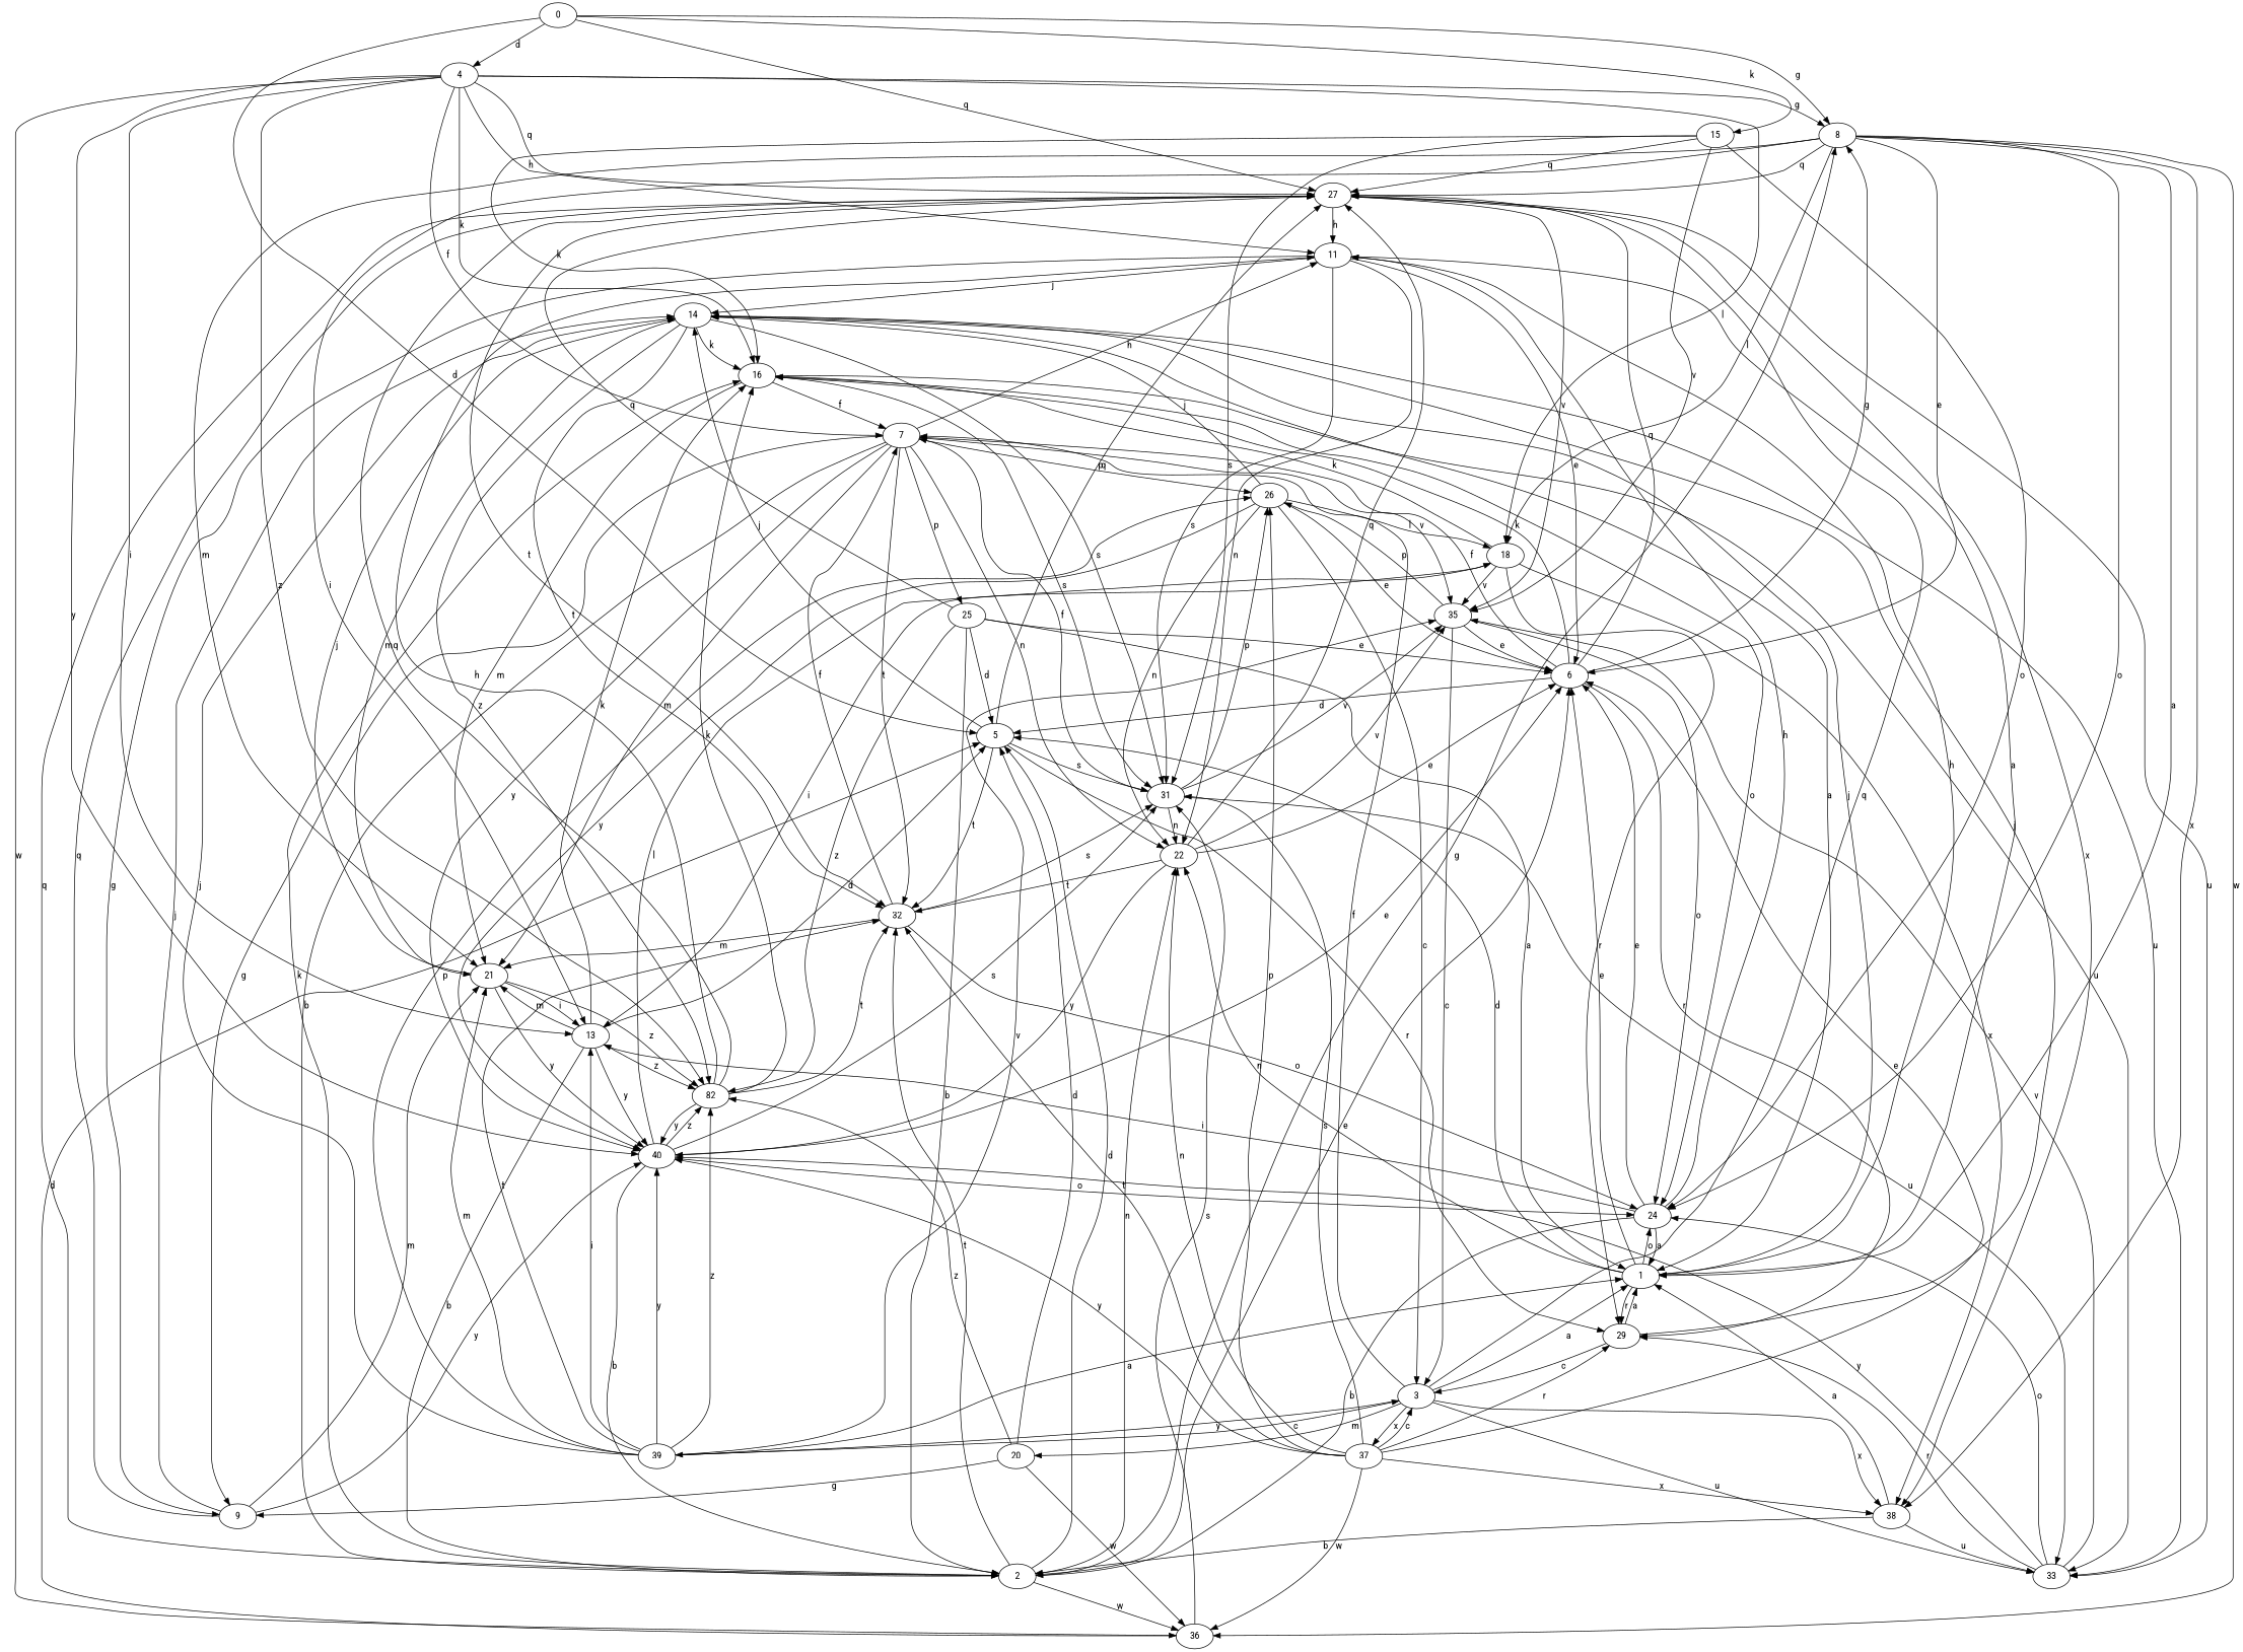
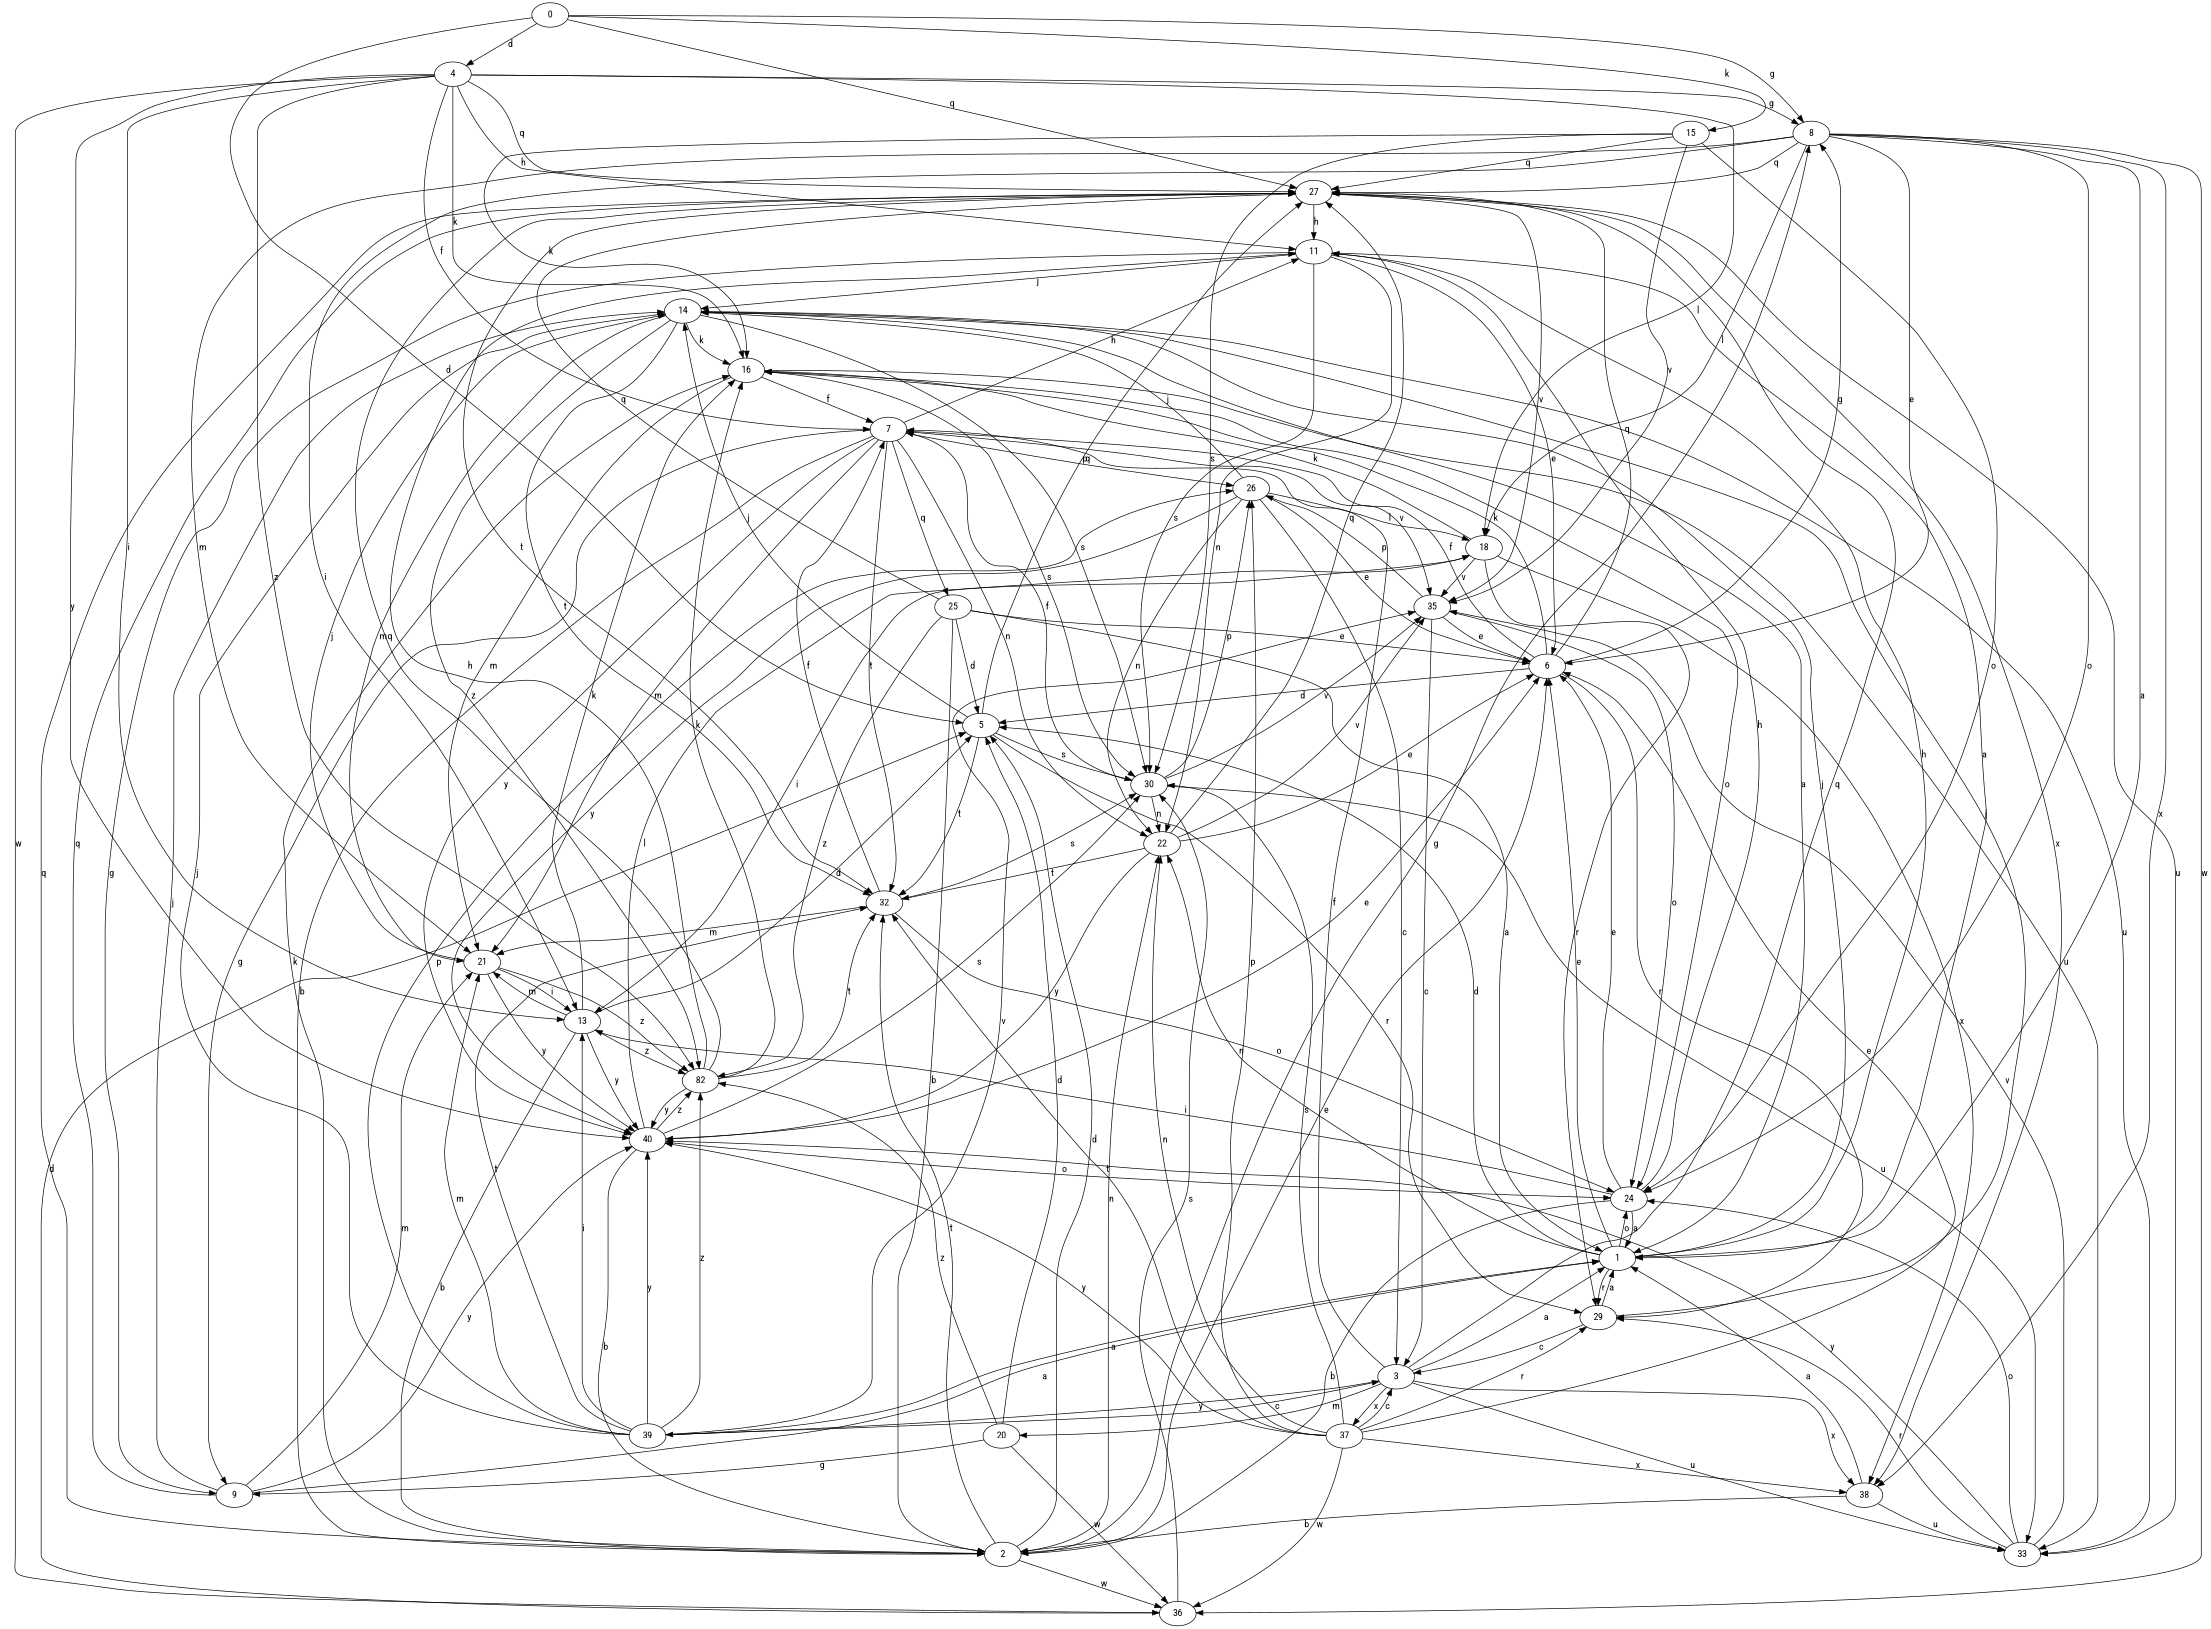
  strict digraph {
    fontname="Roboto Condensed"
    node [fontname="Roboto Condensed"]
    edge [fontname="Roboto Condensed"]
    0
    4
    5
    8
    15
    27
    11
    16
    36
    7
    13
    18
    40
    n14 [label=82]
    14
    29
    32
-   30 [label=31]
+   30
    1
    6
    24
    38
    21
    35
    33
    22
    9
    2
    3
    20
    37
    39
    25
    26
    0 -> 4 [label=d]
    0 -> 5 [label=d]
    0 -> 8 [label=g]
    0 -> 15 [label=k]
    0 -> 27 [label=q]
    4 -> 8 [label=g]
    4 -> 27 [label=q]
    4 -> 11 [label=h]
    4 -> 16 [label=k]
    4 -> 36 [label=w]
    4 -> 7 [label=f]
    4 -> 13 [label=i]
    4 -> 18 [label=l]
    4 -> 40 [label=y]
    4 -> n14 [label=z]
    5 -> 27 [label=q]
    5 -> 14 [label=j]
    5 -> 29 [label=r]
    5 -> 32 [label=t]
    5 -> 30 [label=s]
    8 -> 27 [label=q]
    8 -> 36 [label=w]
    8 -> 13 [label=i]
    8 -> 18 [label=l]
    8 -> 1 [label=a]
    8 -> 6 [label=e]
    8 -> 24 [label=o]
    8 -> 38 [label=x]
    8 -> 21 [label=m]
    15 -> 27 [label=q]
    15 -> 16 [label=k]
    15 -> 30 [label=s]
    15 -> 24 [label=o]
    15 -> 35 [label=v]
    27 -> 11 [label=h]
    27 -> 32 [label=t]
    27 -> 38 [label=x]
    27 -> 35 [label=v]
    27 -> 33 [label=u]
    11 -> 14 [label=j]
    11 -> 30 [label=s]
    11 -> 1 [label=a]
    11 -> 6 [label=e]
    11 -> 22 [label=n]
    11 -> 9 [label=g]
    16 -> 7 [label=f]
    16 -> 30 [label=s]
    16 -> 24 [label=o]
    16 -> 21 [label=m]
    16 -> 33 [label=u]
    36 -> 5 [label=d]
    36 -> 30 [label=s]
    7 -> 11 [label=h]
    7 -> 40 [label=y]
    7 -> 32 [label=t]
    7 -> 21 [label=m]
    7 -> 35 [label=v]
    7 -> 22 [label=n]
    7 -> 9 [label=g]
    7 -> 2 [label=b]
-   7 -> 25 [label=p]
+   7 -> 25 [label=q]
    7 -> 26 [label=p]
    13 -> 5 [label=d]
    13 -> 16 [label=k]
    13 -> 40 [label=y]
    13 -> n14 [label=z]
    13 -> 21 [label=m]
    13 -> 2 [label=b]
    18 -> 16 [label=k]
    18 -> 13 [label=i]
    18 -> 29 [label=r]
    18 -> 38 [label=x]
    18 -> 35 [label=v]
    40 -> 18 [label=l]
    40 -> n14 [label=z]
    40 -> 30 [label=s]
    40 -> 6 [label=e]
    40 -> 24 [label=o]
    40 -> 2 [label=b]
    n14 -> 27 [label=q]
    n14 -> 11 [label=h]
    n14 -> 16 [label=k]
    n14 -> 40 [label=y]
    n14 -> 32 [label=t]
    14 -> 16 [label=k]
    14 -> n14 [label=z]
    14 -> 32 [label=t]
    14 -> 30 [label=s]
    14 -> 1 [label=a]
    14 -> 21 [label=m]
    14 -> 33 [label=u]
    29 -> 14 [label=j]
    29 -> 1 [label=a]
    29 -> 3 [label=c]
    32 -> 7 [label=f]
    32 -> 30 [label=s]
    32 -> 24 [label=o]
    32 -> 21 [label=m]
    30 -> 7 [label=f]
    30 -> 35 [label=v]
    30 -> 33 [label=u]
    30 -> 22 [label=n]
    30 -> 26 [label=p]
    1 -> 5 [label=d]
    1 -> 11 [label=h]
    1 -> 14 [label=j]
    1 -> 29 [label=r]
    1 -> 6 [label=e]
    1 -> 24 [label=o]
    1 -> 22 [label=n]
    6 -> 5 [label=d]
    6 -> 8 [label=g]
    6 -> 27 [label=q]
    6 -> 16 [label=k]
    6 -> 7 [label=f]
    6 -> 29 [label=r]
    24 -> 11 [label=h]
    24 -> 13 [label=i]
    24 -> 1 [label=a]
    24 -> 6 [label=e]
    24 -> 2 [label=b]
    38 -> 1 [label=a]
    38 -> 33 [label=u]
    38 -> 2 [label=b]
    21 -> 13 [label=i]
    21 -> 40 [label=y]
    21 -> n14 [label=z]
    21 -> 14 [label=j]
    35 -> 6 [label=e]
    35 -> 24 [label=o]
    35 -> 3 [label=c]
    35 -> 26 [label=p]
    33 -> 40 [label=y]
    33 -> 29 [label=r]
    33 -> 24 [label=o]
    33 -> 35 [label=v]
    22 -> 27 [label=q]
    22 -> 40 [label=y]
    22 -> 32 [label=t]
    22 -> 6 [label=e]
    22 -> 35 [label=v]
    9 -> 27 [label=q]
    9 -> 40 [label=y]
    9 -> 14 [label=j]
+   9 -> 1 [label=a]
    9 -> 21 [label=m]
    2 -> 5 [label=d]
    2 -> 8 [label=g]
    2 -> 27 [label=q]
    2 -> 16 [label=k]
    2 -> 36 [label=w]
    2 -> 32 [label=t]
    2 -> 6 [label=e]
    2 -> 22 [label=n]
    3 -> 27 [label=q]
    3 -> 7 [label=f]
    3 -> 1 [label=a]
    3 -> 38 [label=x]
    3 -> 33 [label=u]
    3 -> 20 [label=m]
    3 -> 37 [label=x]
    3 -> 39 [label=y]
    20 -> 5 [label=d]
    20 -> 36 [label=w]
    20 -> n14 [label=z]
    20 -> 9 [label=g]
    37 -> 36 [label=w]
    37 -> 40 [label=y]
    37 -> 29 [label=r]
    37 -> 32 [label=t]
    37 -> 30 [label=s]
    37 -> 6 [label=e]
    37 -> 38 [label=x]
    37 -> 22 [label=n]
    37 -> 3 [label=c]
    37 -> 26 [label=p]
    39 -> 13 [label=i]
    39 -> 40 [label=y]
    39 -> n14 [label=z]
    39 -> 14 [label=j]
    39 -> 32 [label=t]
    39 -> 1 [label=a]
    39 -> 21 [label=m]
    39 -> 35 [label=v]
    39 -> 3 [label=c]
    39 -> 26 [label=p]
    25 -> 5 [label=d]
    25 -> 27 [label=q]
    25 -> n14 [label=z]
    25 -> 1 [label=a]
    25 -> 6 [label=e]
    25 -> 2 [label=b]
    26 -> 18 [label=l]
    26 -> 40 [label=y]
    26 -> 14 [label=j]
    26 -> 6 [label=e]
    26 -> 22 [label=n]
    26 -> 3 [label=c]
  }
